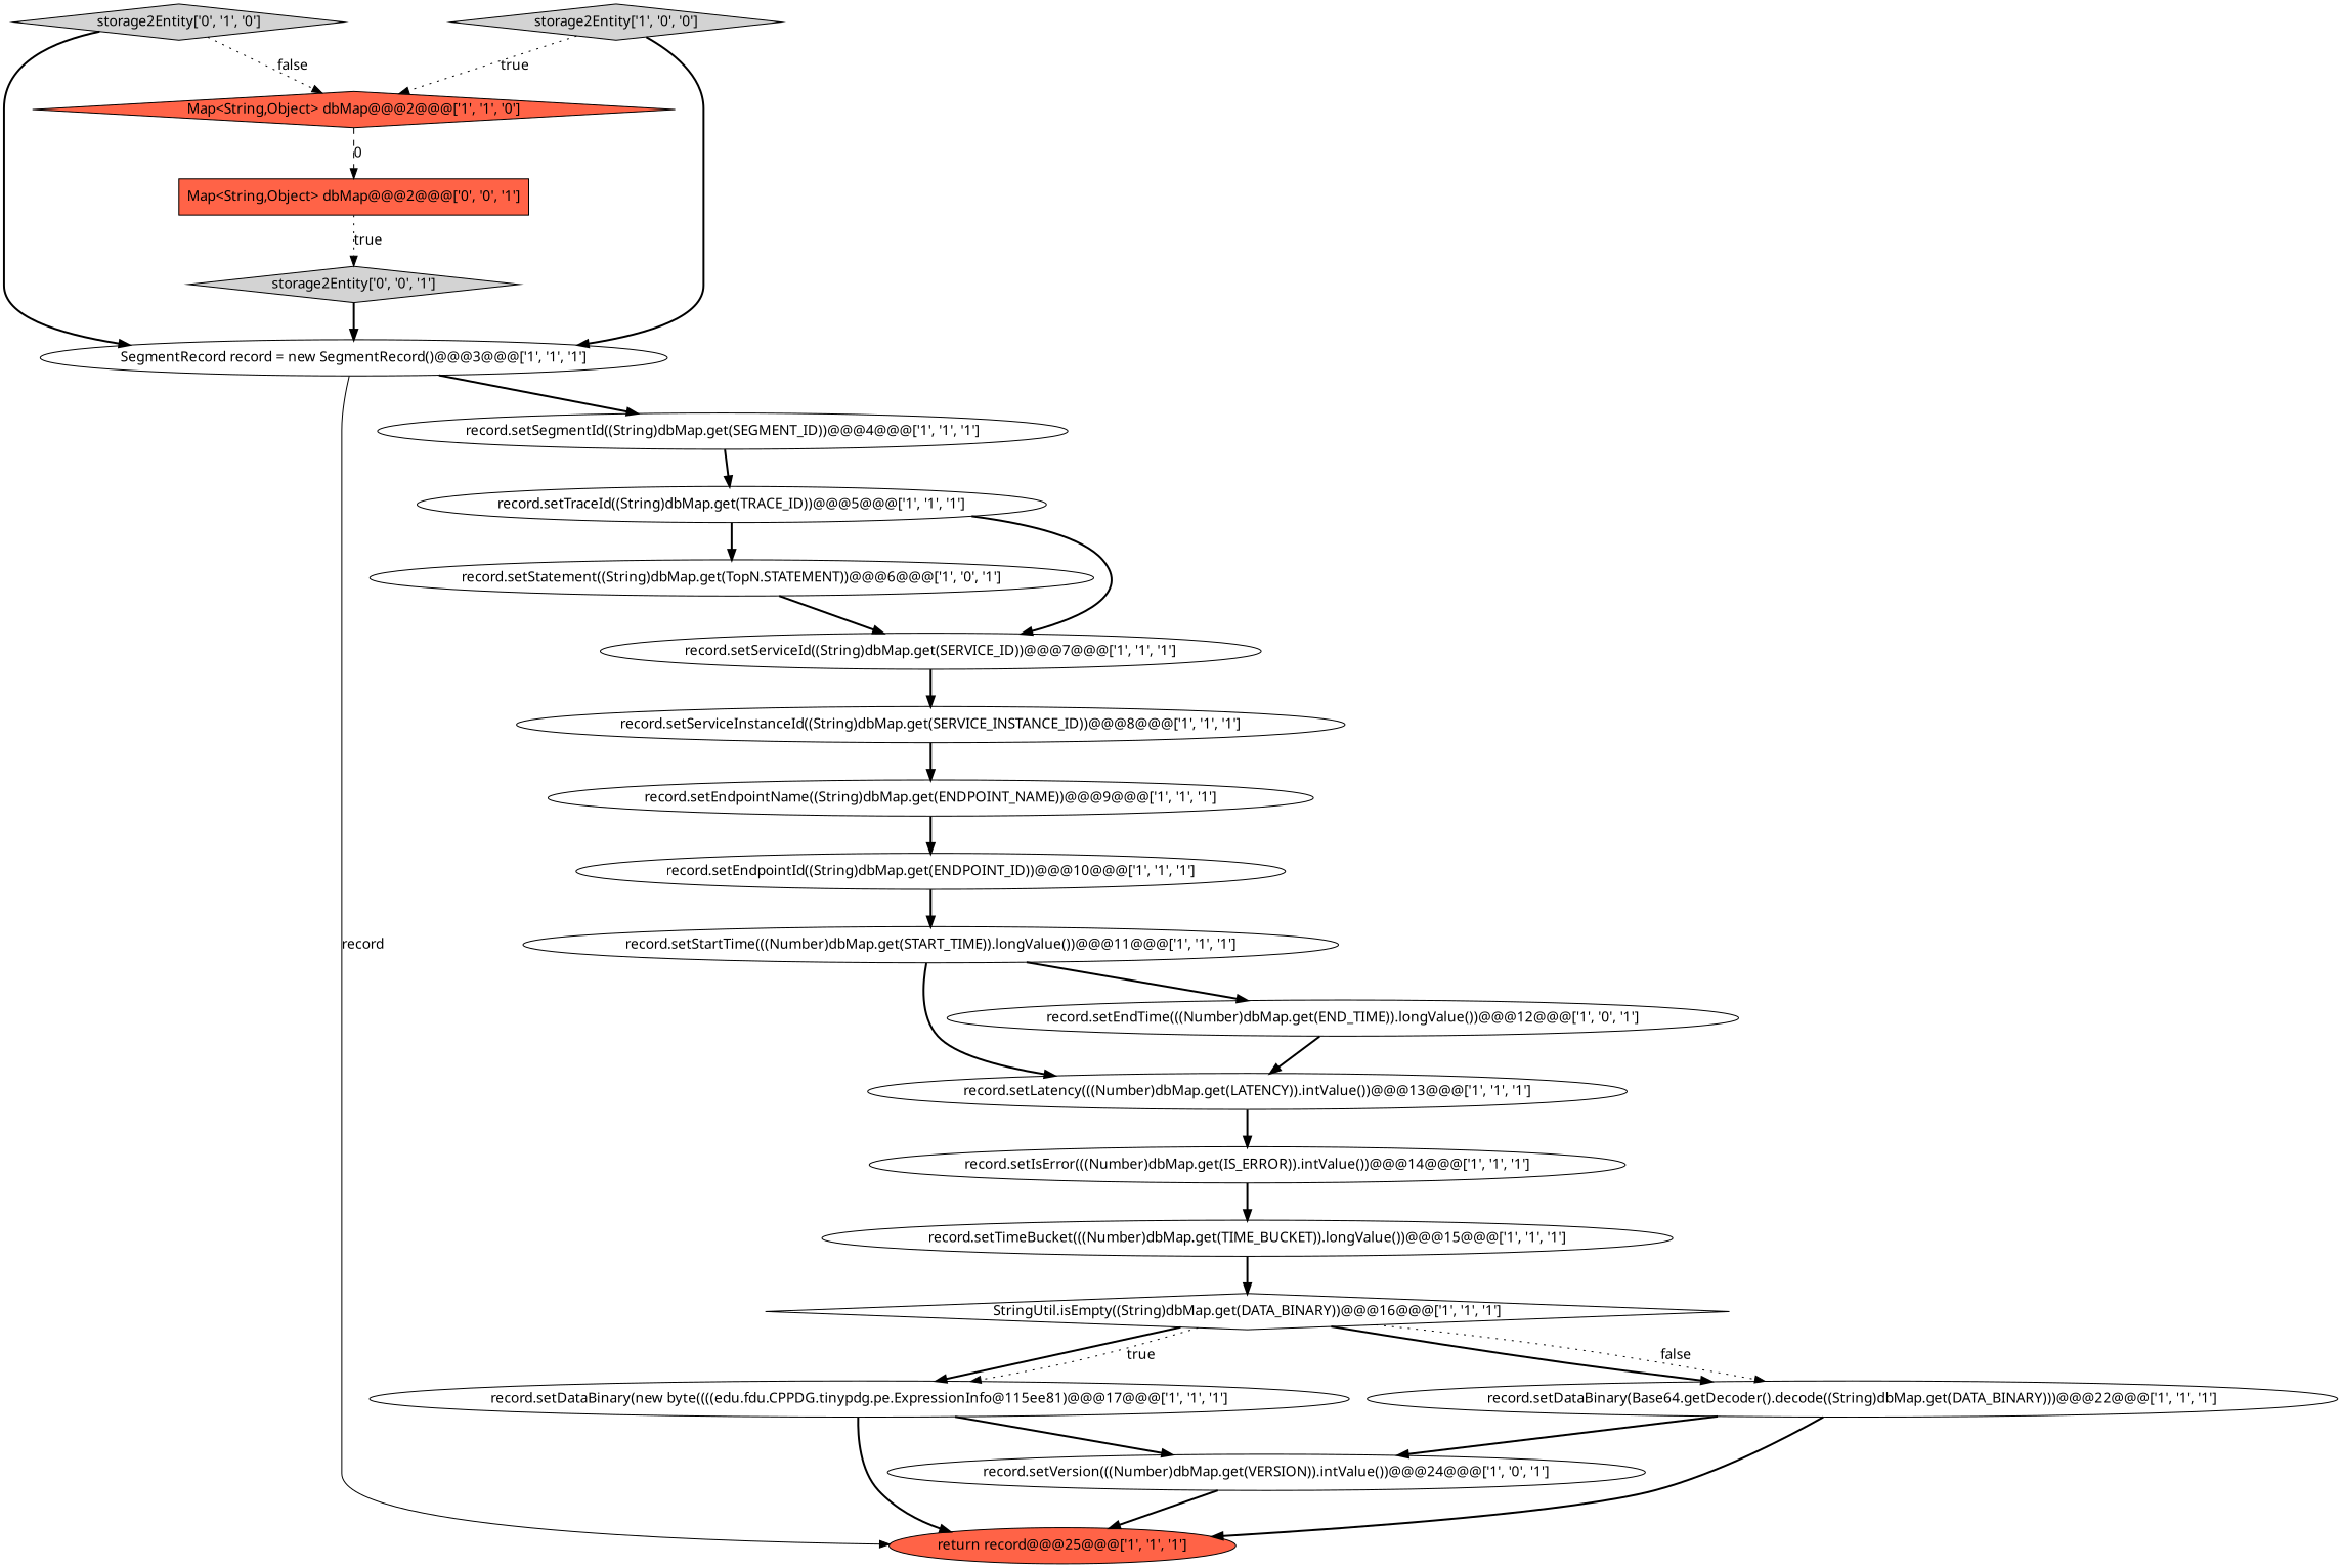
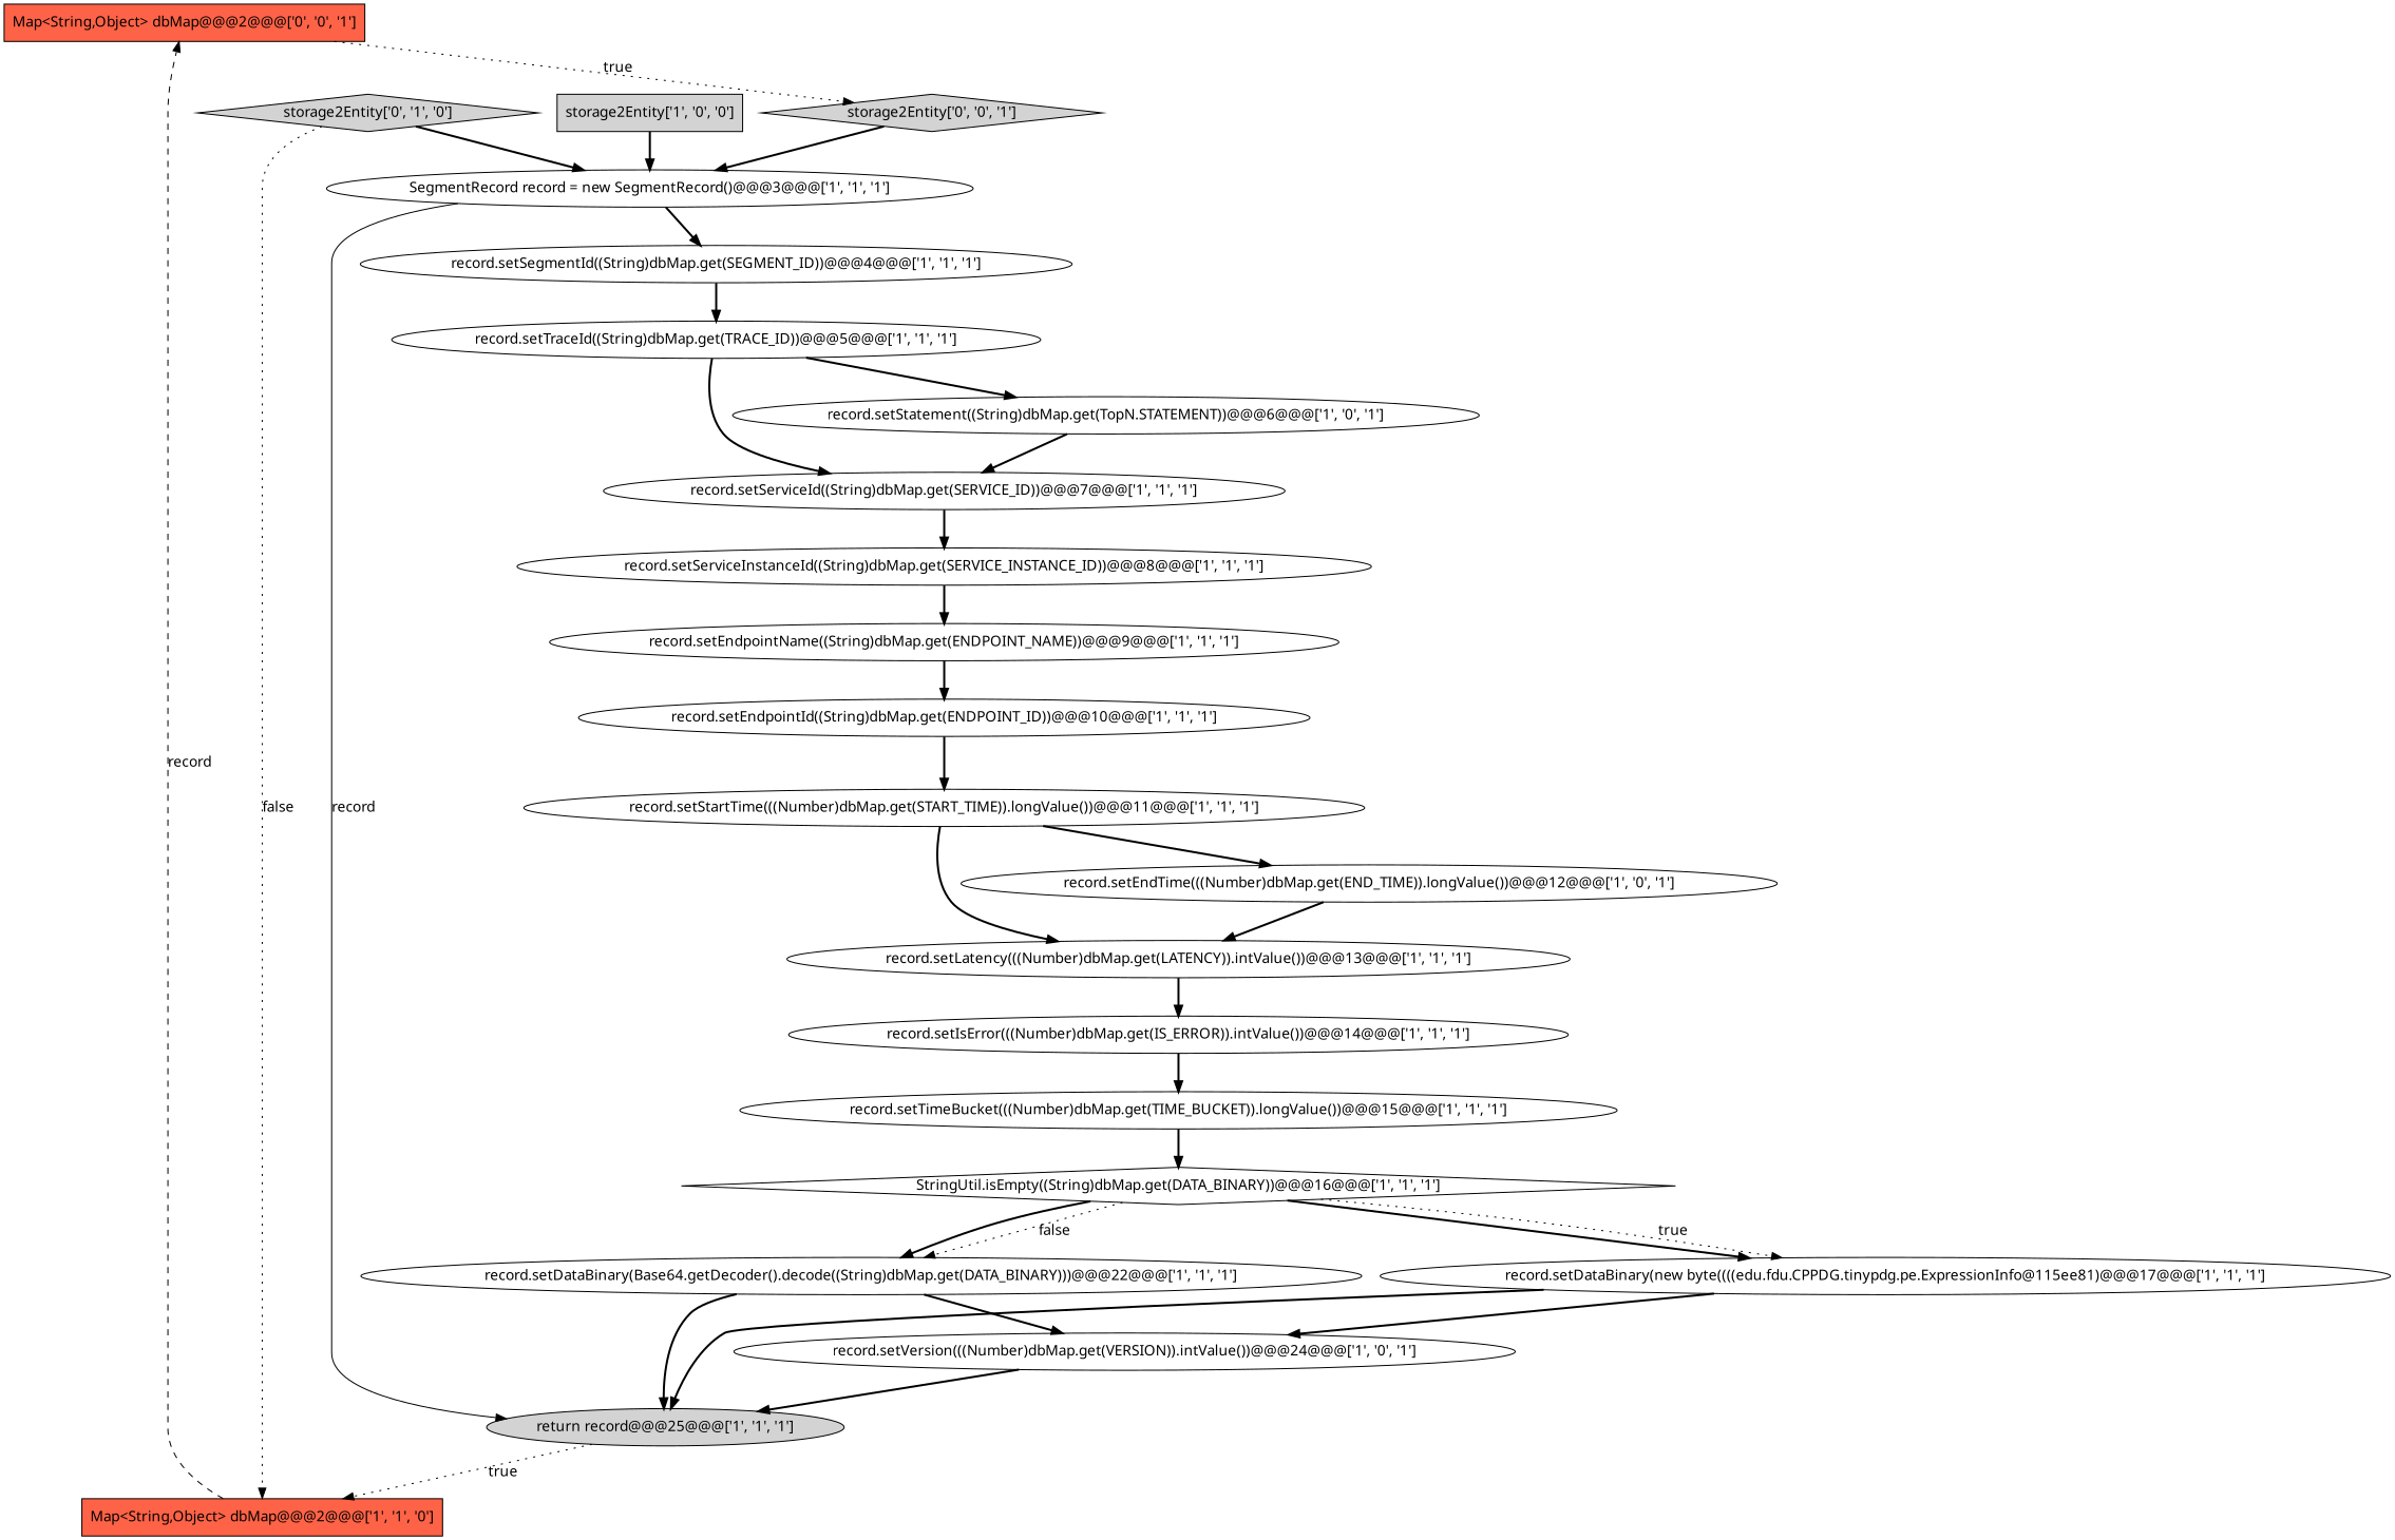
  digraph {
    fontname="Noto Sans"
    node [fillcolor=white fontname="Noto Sans" shape=ellipse style=filled]
    edge [fontname="Noto Sans" style=bold]
    n1 [fillcolor=tomato label="Map<String,Object> dbMap@@@2@@@['0', '0', '1']" shape=box]
    n2 [fillcolor=lightgray label="storage2Entity['0', '0', '1']" shape=diamond]
    n3 [label="record.setTimeBucket(((Number)dbMap.get(TIME_BUCKET)).longValue())@@@15@@@['1', '1', '1']"]
    n4 [label="StringUtil.isEmpty((String)dbMap.get(DATA_BINARY))@@@16@@@['1', '1', '1']" shape=diamond]
    n5 [label="record.setDataBinary(Base64.getDecoder().decode((String)dbMap.get(DATA_BINARY)))@@@22@@@['1', '1', '1']"]
    n6 [label="record.setDataBinary(new byte((((edu.fdu.CPPDG.tinypdg.pe.ExpressionInfo@115ee81)@@@17@@@['1', '1', '1']"]
    n7 [fillcolor=lightgray label="storage2Entity['0', '1', '0']" shape=diamond]
-   n8 [fillcolor=tomato label="Map<String,Object> dbMap@@@2@@@['1', '1', '0']" shape=diamond]
+   n8 [fillcolor=tomato label="Map<String,Object> dbMap@@@2@@@['1', '1', '0']" shape=box]
    n9 [label="SegmentRecord record = new SegmentRecord()@@@3@@@['1', '1', '1']"]
-   n10 [fillcolor=tomato label="return record@@@25@@@['1', '1', '1']"]
+   n10 [fillcolor=lightgray label="return record@@@25@@@['1', '1', '1']"]
    n11 [label="record.setSegmentId((String)dbMap.get(SEGMENT_ID))@@@4@@@['1', '1', '1']"]
    n12 [label="record.setVersion(((Number)dbMap.get(VERSION)).intValue())@@@24@@@['1', '0', '1']"]
    n13 [label="record.setTraceId((String)dbMap.get(TRACE_ID))@@@5@@@['1', '1', '1']"]
    n14 [label="record.setServiceId((String)dbMap.get(SERVICE_ID))@@@7@@@['1', '1', '1']"]
    n15 [label="record.setStatement((String)dbMap.get(TopN.STATEMENT))@@@6@@@['1', '0', '1']"]
    n16 [label="record.setIsError(((Number)dbMap.get(IS_ERROR)).intValue())@@@14@@@['1', '1', '1']"]
    n17 [label="record.setEndpointName((String)dbMap.get(ENDPOINT_NAME))@@@9@@@['1', '1', '1']"]
    n18 [label="record.setEndpointId((String)dbMap.get(ENDPOINT_ID))@@@10@@@['1', '1', '1']"]
    n19 [label="record.setStartTime(((Number)dbMap.get(START_TIME)).longValue())@@@11@@@['1', '1', '1']"]
    n20 [label="record.setServiceInstanceId((String)dbMap.get(SERVICE_INSTANCE_ID))@@@8@@@['1', '1', '1']"]
    n21 [label="record.setEndTime(((Number)dbMap.get(END_TIME)).longValue())@@@12@@@['1', '0', '1']"]
    n22 [label="record.setLatency(((Number)dbMap.get(LATENCY)).intValue())@@@13@@@['1', '1', '1']"]
-   n23 [fillcolor=lightgray label="storage2Entity['1', '0', '0']" shape=diamond]
+   n23 [fillcolor=lightgray label="storage2Entity['1', '0', '0']" shape=box]
    n1 -> n2 [label=true style=dotted]
    n2 -> n9
    n3 -> n4
    n4 -> n5 [label=false style=dotted]
    n4 -> n5
    n4 -> n6
    n4 -> n6 [label=true style=dotted]
    n5 -> n10
    n5 -> n12
    n6 -> n10
    n6 -> n12
    n7 -> n8 [label=false style=dotted]
    n7 -> n9
-   n8 -> n1 [label=0 style=dashed]
+   n8 -> n1 [label=record style=dashed]
    n9 -> n10 [label=record style=solid]
    n9 -> n11
    n11 -> n13
    n12 -> n10
    n13 -> n14
    n13 -> n15
    n14 -> n20
    n15 -> n14
    n16 -> n3
    n17 -> n18
    n18 -> n19
    n19 -> n21
    n19 -> n22
    n20 -> n17
    n21 -> n22
    n22 -> n16
-   n23 -> n8 [label=true style=dotted]
+   n10 -> n8 [label=true style=dotted]
    n23 -> n9
  }
